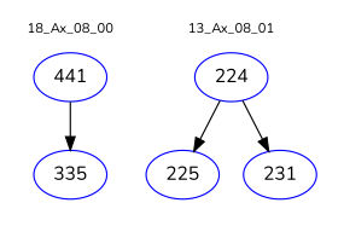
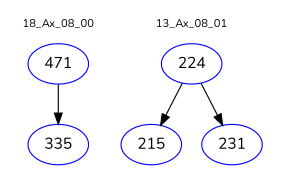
  digraph {
    fontname=Nunito
    node [color=blue fontname=Nunito]
    edge [color=black fontname=Nunito]
-   n1 [label=441]
+   n1 [label=471]
    n2 [label=335]
    n3 [label=224]
-   n4 [label=225]
+   n4 [label=215]
    n5 [label=231]
    subgraph cluster_1 {
      color=white
      fontsize=10
      label="18_Ax_08_00"
      n1
      n2
    }
    subgraph cluster_2 {
      color=white
      fontsize=10
      label="13_Ax_08_01"
      n3
      n4
      n5
    }
    n1 -> n2
    n3 -> n4
    n3 -> n5
  }
